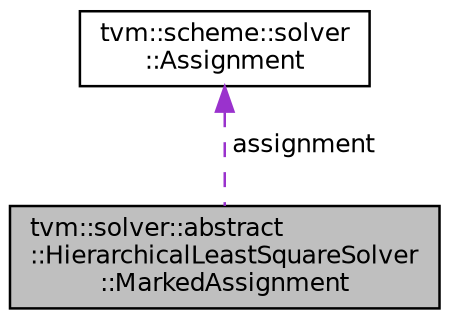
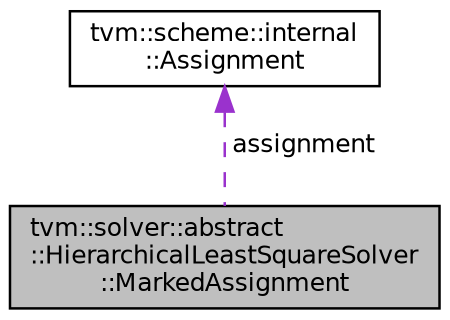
  digraph {
    node [color=black fontname=Helvetica fontsize=10 shape=record style=filled]
    n1 [fillcolor=grey75 fontcolor=black height=0.2 label="tvm::solver::abstract\l::HierarchicalLeastSquareSolver\l::MarkedAssignment" width=0.4]
-   n2 [fillcolor=white height=0.2 label="tvm::scheme::solver\l::Assignment" width=0.4]
+   n2 [fillcolor=white height=0.2 label="tvm::scheme::internal\l::Assignment" width=0.4]
    n2 -> n1 [color=darkorchid3 dir=back fontname=Helvetica fontsize=10 label=" assignment" labelfontname=Helvetica labelfontsize=10 style=dashed]
  }
